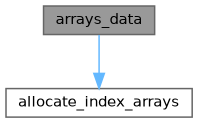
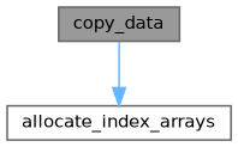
  digraph {
    rankdir=TB
    node [fontname=Helvetica fontsize=10 shape=box style=filled]
-   n1 [color=gray40 fillcolor=grey60 fontcolor=black height=0.2 label=arrays_data width=0.4]
+   n1 [color=gray40 fillcolor=grey60 fontcolor=black height=0.2 label=copy_data width=0.4]
    n2 [color=grey40 fillcolor=white height=0.2 label=allocate_index_arrays width=0.4]
    n1 -> n2 [color=steelblue1 fontname=Helvetica fontsize=10 labelfontname=Helvetica labelfontsize=10 style=solid]
  }
